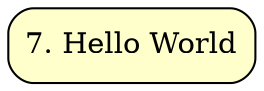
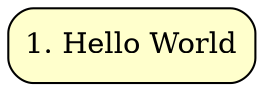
  digraph {
    rankdir=BT
    splines=spline
-   n1 [fillcolor="#FFFFCC" label="7. Hello World" shape=rectangle style="rounded,filled"]
+   n1 [fillcolor="#FFFFCC" label="1. Hello World" shape=rectangle style="rounded,filled"]
  }
